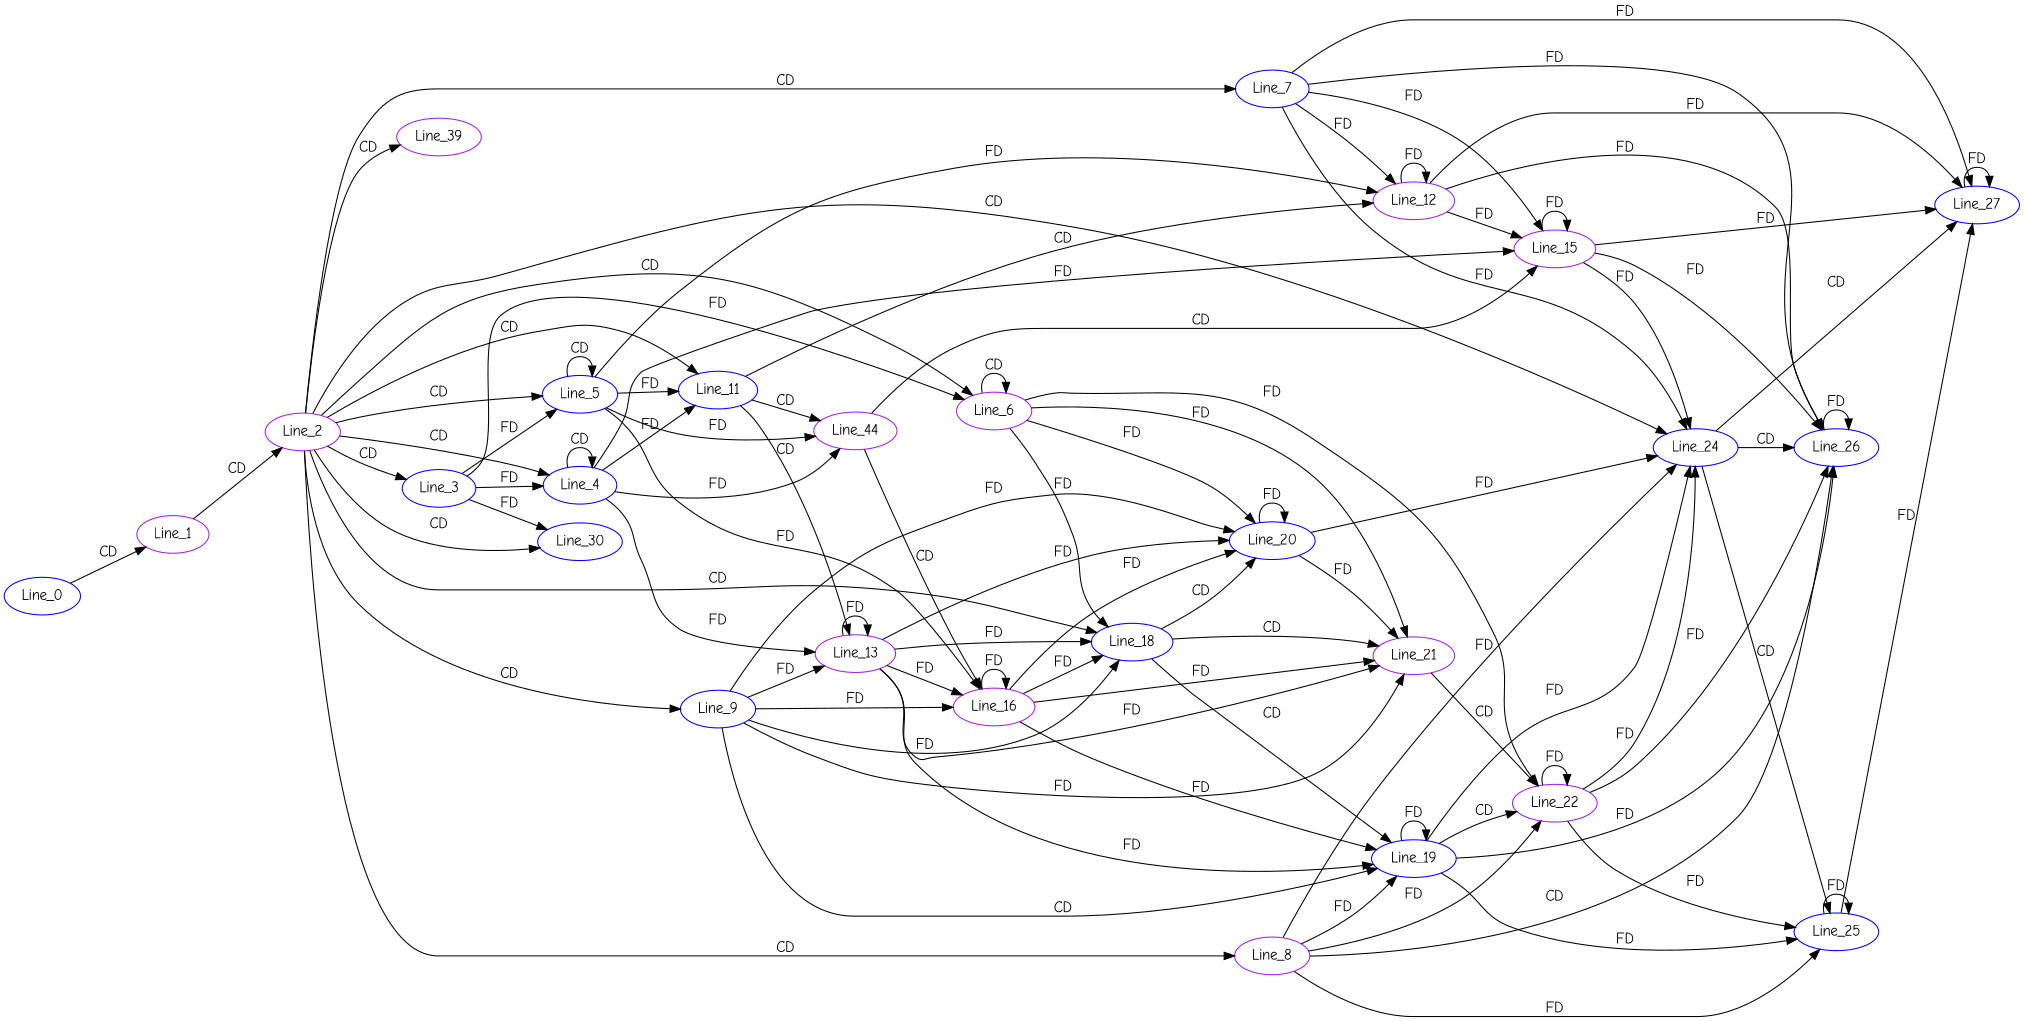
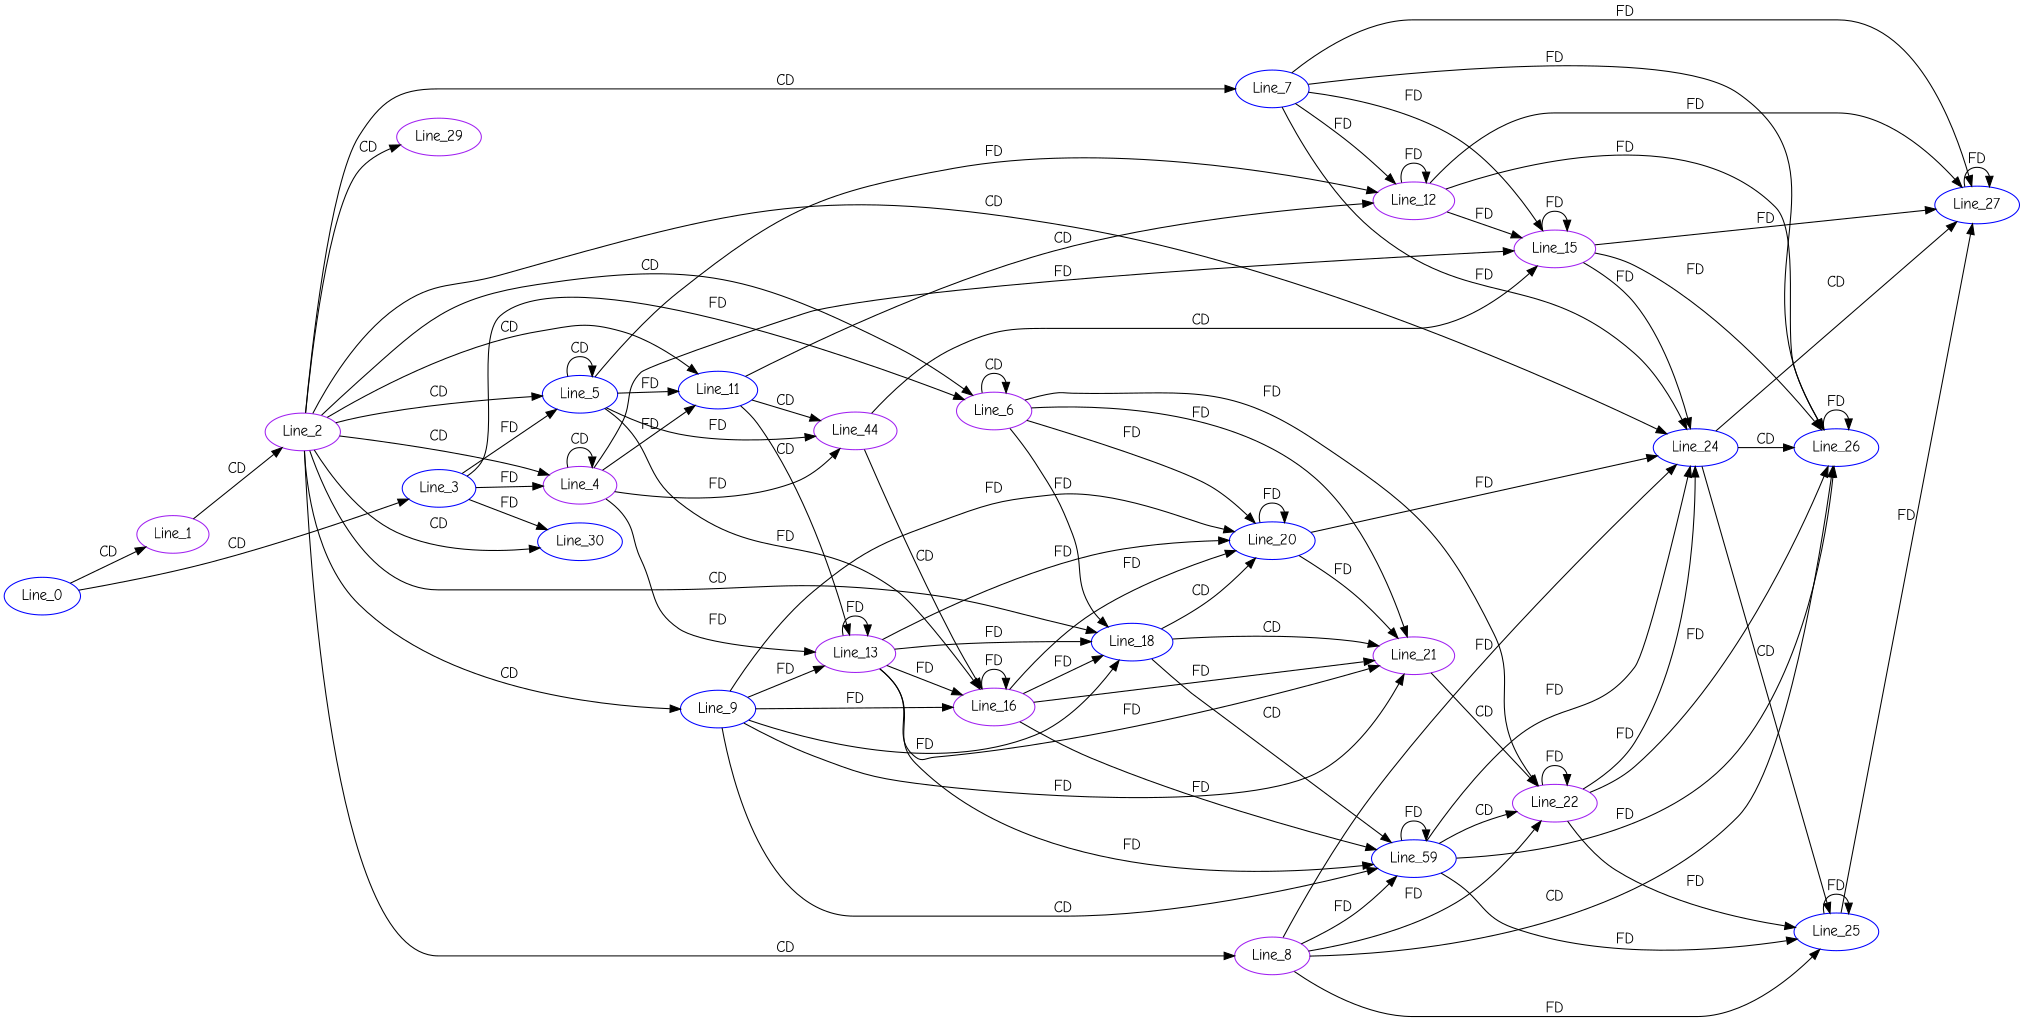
  digraph {
    fontname="Comic Neue"
    rankdir=LR
    node [color=blue fontname="Comic Neue"]
    edge [fontname="Comic Neue"]
    Line_1 [color=purple]
    Line_0
    Line_2 [color=purple]
    Line_3
-   Line_4
+   Line_4 [color=purple]
    Line_5
    Line_6 [color=purple]
    Line_7
    Line_8 [color=purple]
    Line_9
    Line_11
    Line_18
    Line_24
-   Line_29 [color=purple label=Line_39]
+   Line_29 [color=purple]
    Line_30
    Line_13 [color=purple]
    n17 [color=purple label=Line_44]
    Line_15 [color=purple]
    Line_12 [color=purple]
    Line_16 [color=purple]
    Line_20
    Line_21 [color=purple]
    Line_22 [color=purple]
    Line_26
    Line_27
-   Line_19
+   Line_19 [label=Line_59]
    Line_25
    Line_1 -> Line_2 [label=CD]
    Line_0 -> Line_1 [label=CD]
-   Line_2 -> Line_3 [label=CD]
+   Line_0 -> Line_3 [label=CD]
    Line_2 -> Line_4 [label=CD]
    Line_2 -> Line_5 [label=CD]
    Line_2 -> Line_6 [label=CD]
    Line_2 -> Line_7 [label=CD]
    Line_2 -> Line_8 [label=CD]
    Line_2 -> Line_9 [label=CD]
    Line_2 -> Line_11 [label=CD]
    Line_2 -> Line_18 [label=CD]
    Line_2 -> Line_24 [label=CD]
    Line_2 -> Line_29 [label=CD]
    Line_2 -> Line_30 [label=CD]
    Line_3 -> Line_4 [label=FD]
    Line_3 -> Line_5 [label=FD]
    Line_3 -> Line_6 [label=FD]
    Line_3 -> Line_30 [label=FD]
    Line_4 -> Line_4 [label=CD]
    Line_4 -> Line_11 [label=FD]
    Line_4 -> Line_13 [label=FD]
    Line_4 -> n17 [label=FD]
    Line_4 -> Line_15 [label=FD]
    Line_5 -> Line_5 [label=CD]
    Line_5 -> Line_11 [label=FD]
    Line_5 -> n17 [label=FD]
    Line_5 -> Line_12 [label=FD]
    Line_5 -> Line_16 [label=FD]
    Line_6 -> Line_6 [label=CD]
    Line_6 -> Line_18 [label=FD]
    Line_6 -> Line_20 [label=FD]
    Line_6 -> Line_21 [label=FD]
    Line_6 -> Line_22 [label=FD]
    Line_7 -> Line_24 [label=FD]
    Line_7 -> Line_15 [label=FD]
    Line_7 -> Line_12 [label=FD]
    Line_7 -> Line_26 [label=FD]
    Line_7 -> Line_27 [label=FD]
    Line_8 -> Line_24 [label=FD]
    Line_8 -> Line_22 [label=FD]
    Line_8 -> Line_26 [label=CD]
    Line_8 -> Line_19 [label=FD]
    Line_8 -> Line_25 [label=FD]
    Line_9 -> Line_18 [label=FD]
    Line_9 -> Line_13 [label=FD]
    Line_9 -> Line_16 [label=FD]
    Line_9 -> Line_20 [label=FD]
    Line_9 -> Line_21 [label=FD]
    Line_9 -> Line_19 [label=CD]
    Line_11 -> Line_13 [label=CD]
    Line_11 -> n17 [label=CD]
    Line_11 -> Line_12 [label=CD]
    Line_18 -> Line_20 [label=CD]
    Line_18 -> Line_21 [label=CD]
    Line_18 -> Line_19 [label=CD]
    Line_24 -> Line_26 [label=CD]
    Line_24 -> Line_27 [label=CD]
    Line_24 -> Line_25 [label=CD]
    Line_13 -> Line_18 [label=FD]
    Line_13 -> Line_13 [label=FD]
    Line_13 -> Line_16 [label=FD]
    Line_13 -> Line_20 [label=FD]
    Line_13 -> Line_21 [label=FD]
    Line_13 -> Line_19 [label=FD]
    n17 -> Line_15 [label=CD]
    n17 -> Line_16 [label=CD]
    Line_15 -> Line_24 [label=FD]
    Line_15 -> Line_15 [label=FD]
    Line_15 -> Line_26 [label=FD]
    Line_15 -> Line_27 [label=FD]
    Line_12 -> Line_15 [label=FD]
    Line_12 -> Line_12 [label=FD]
    Line_12 -> Line_26 [label=FD]
    Line_12 -> Line_27 [label=FD]
    Line_16 -> Line_18 [label=FD]
    Line_16 -> Line_16 [label=FD]
    Line_16 -> Line_20 [label=FD]
    Line_16 -> Line_21 [label=FD]
    Line_16 -> Line_19 [label=FD]
    Line_20 -> Line_24 [label=FD]
    Line_20 -> Line_20 [label=FD]
    Line_20 -> Line_21 [label=FD]
    Line_21 -> Line_22 [label=CD]
    Line_22 -> Line_24 [label=FD]
    Line_22 -> Line_22 [label=FD]
    Line_22 -> Line_26 [label=FD]
    Line_22 -> Line_25 [label=FD]
    Line_26 -> Line_26 [label=FD]
    Line_27 -> Line_27 [label=FD]
    Line_19 -> Line_24 [label=FD]
    Line_19 -> Line_22 [label=CD]
    Line_19 -> Line_26 [label=FD]
    Line_19 -> Line_19 [label=FD]
    Line_19 -> Line_25 [label=FD]
    Line_25 -> Line_27 [label=FD]
    Line_25 -> Line_25 [label=FD]
  }
